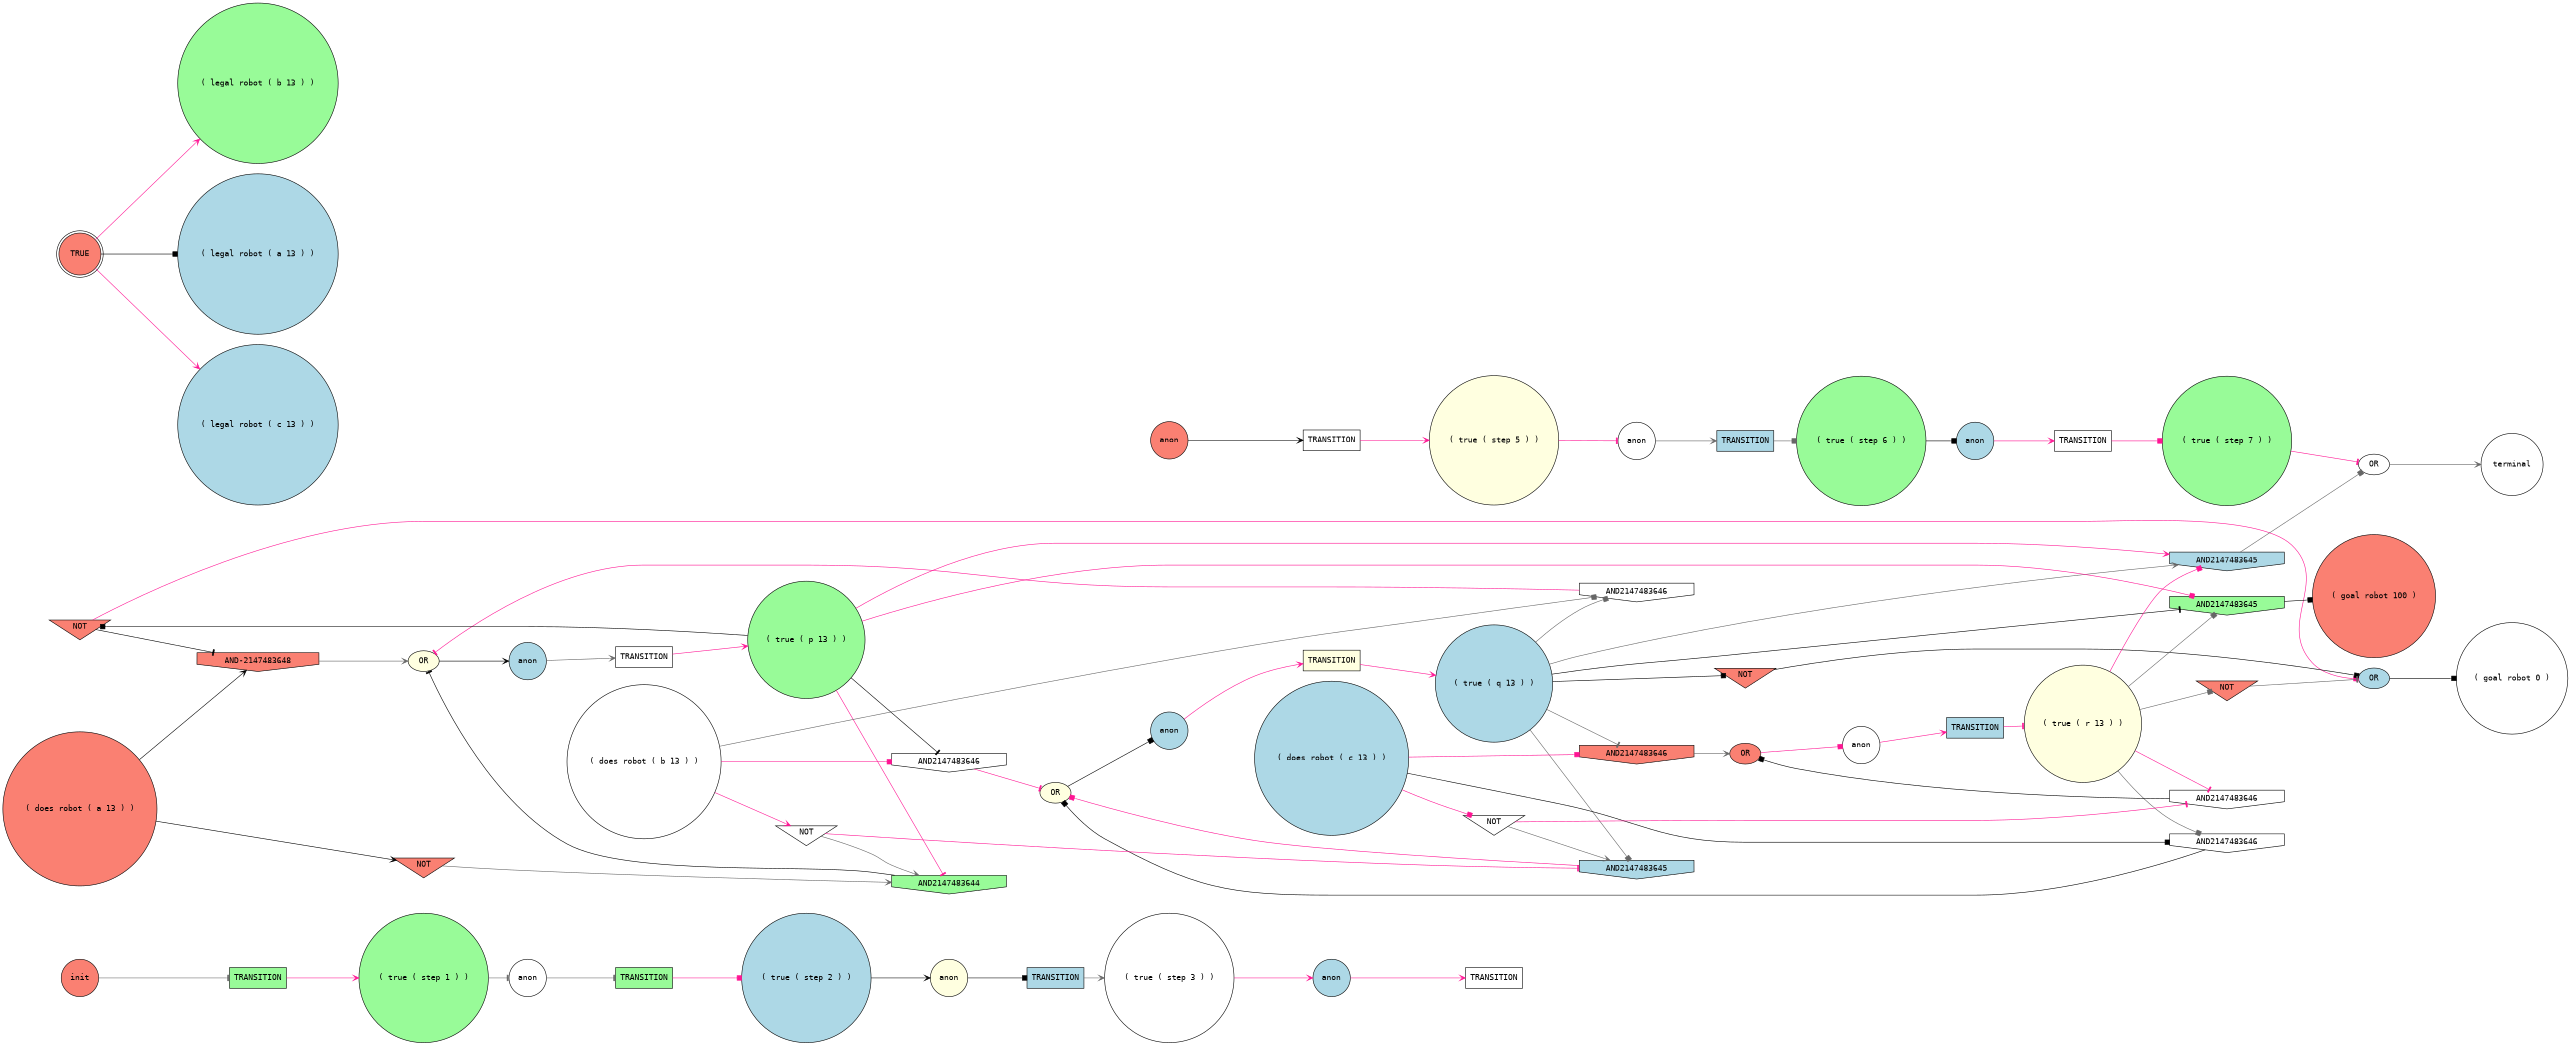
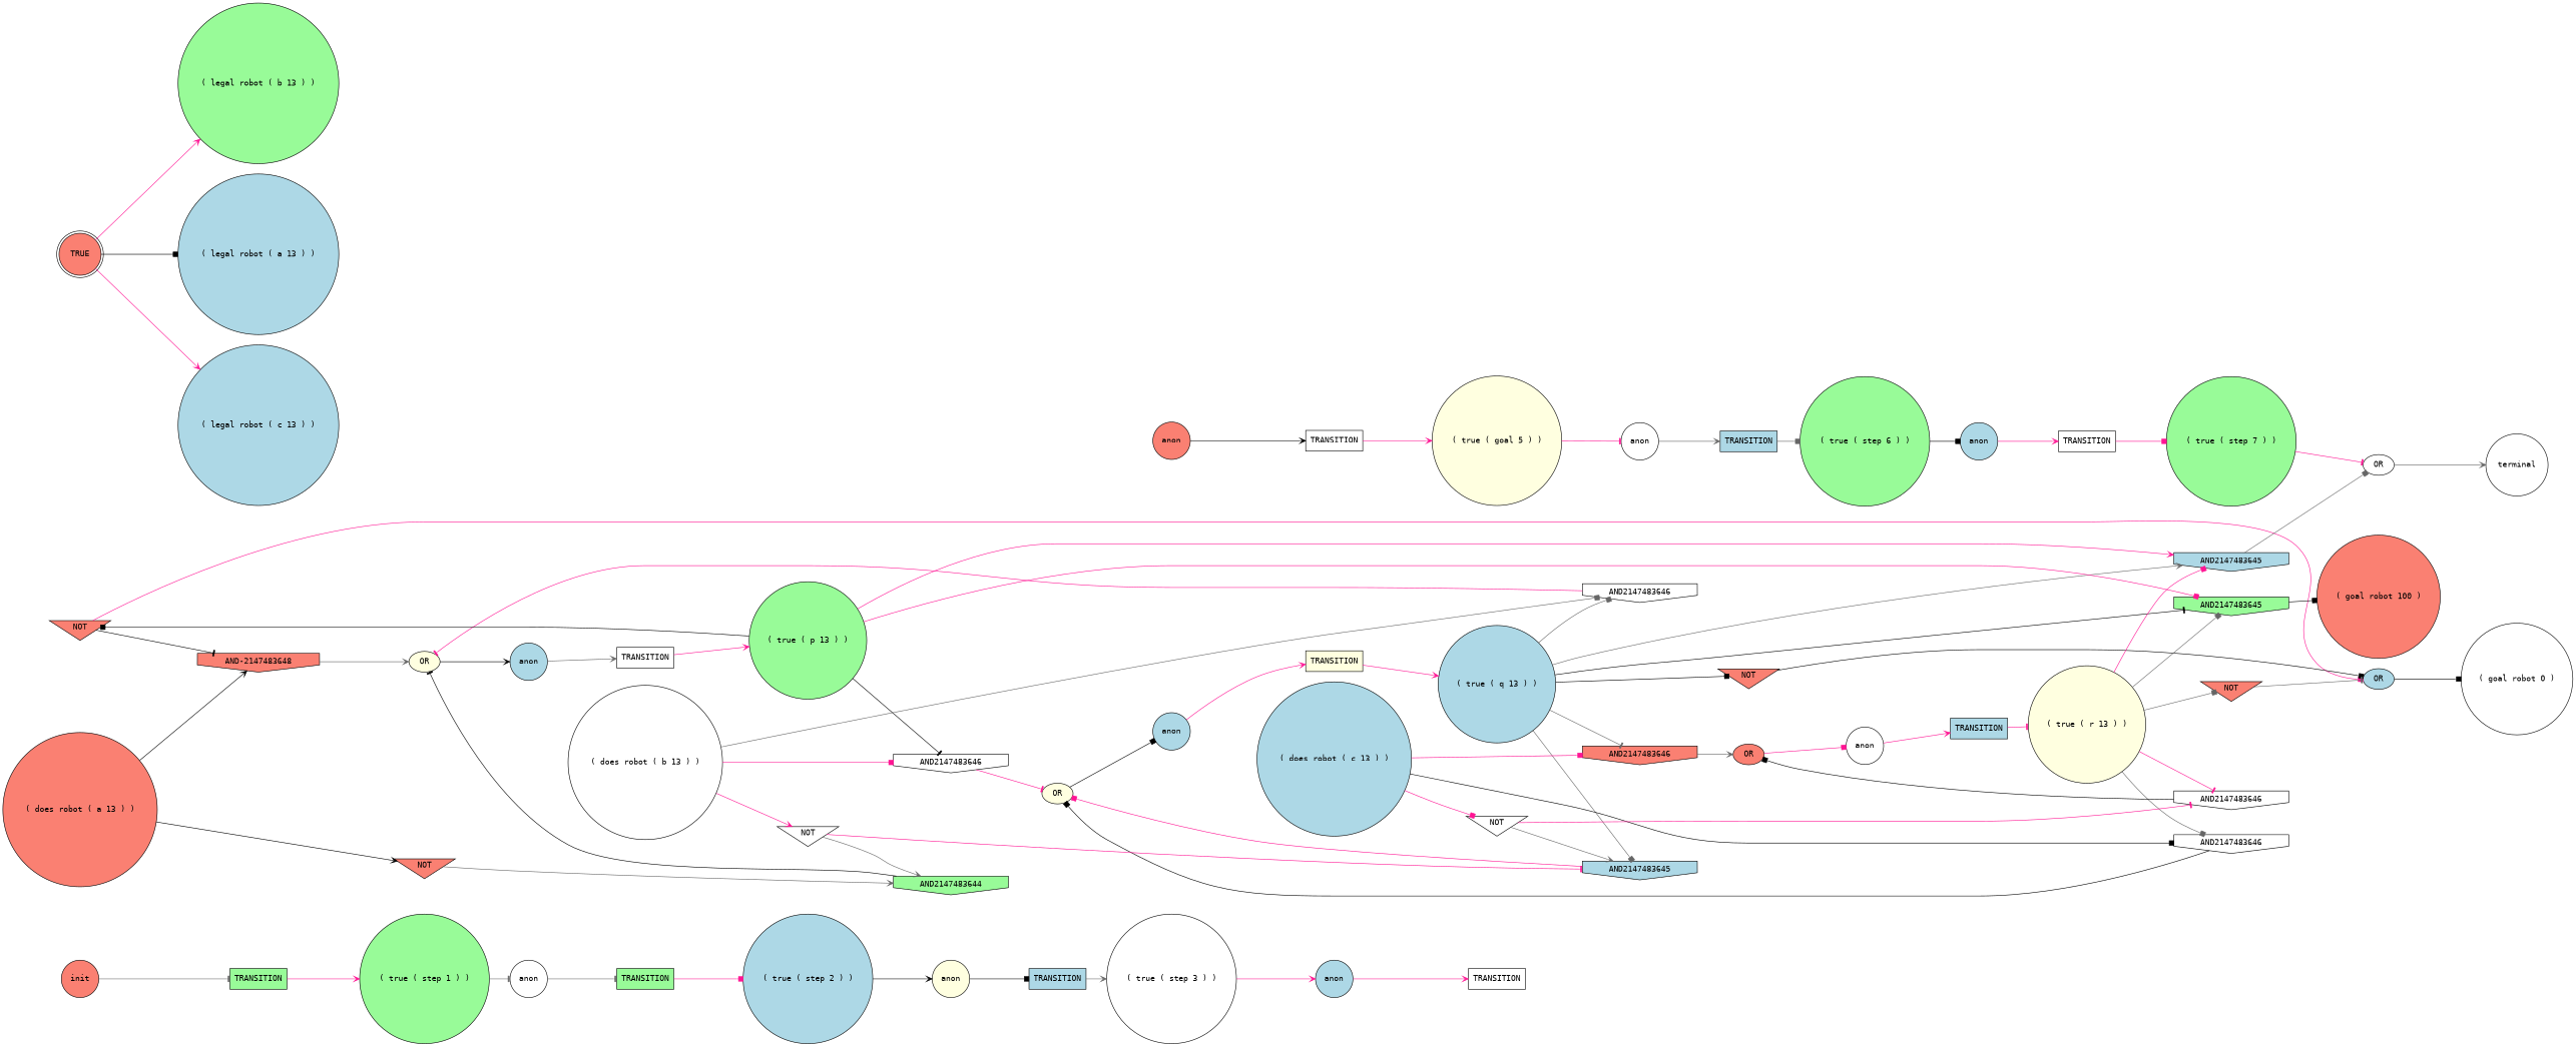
  digraph {
    fontname="DejaVu Sans Mono"
    rankdir=LR
    node [fillcolor=white fontname="DejaVu Sans Mono" shape=circle style=filled]
    edge [arrowhead=box color=deeppink fontname="DejaVu Sans Mono"]
    n1 [fillcolor=lightblue label=anon]
    n2 [label=TRANSITION shape=box]
    n3 [fillcolor=salmon label=NOT shape=invtriangle]
    n4 [fillcolor=lightblue label=OR shape=ellipse]
    n5 [fillcolor=salmon label="AND-2147483648" shape=invhouse]
    n6 [label="( goal robot 0 )"]
    n7 [fillcolor=lightyellow label=OR shape=ellipse]
    n8 [fillcolor=lightblue label=anon]
-   n9 [fillcolor=lightyellow label="( true ( step 5 ) )"]
+   n9 [fillcolor=lightyellow label="( true ( goal 5 ) )"]
    n10 [label=anon]
    n11 [fillcolor=lightblue label=TRANSITION shape=box]
    n12 [fillcolor=palegreen label="( true ( step 6 ) )"]
    n13 [label=terminal]
    n14 [fillcolor=lightblue label="( true ( q 13 ) )"]
    n15 [fillcolor=salmon label=NOT shape=invtriangle]
    n16 [fillcolor=lightblue label=AND2147483645 shape=invhouse]
    n17 [fillcolor=lightblue label=AND2147483645 shape=invhouse]
    n18 [label=AND2147483646 shape=invhouse]
    n19 [fillcolor=salmon label=AND2147483646 shape=invhouse]
    n20 [fillcolor=palegreen label=AND2147483645 shape=invhouse]
    n21 [label=OR shape=ellipse]
    n22 [fillcolor=lightyellow label=OR shape=ellipse]
    n23 [fillcolor=salmon label=OR shape=ellipse]
    n24 [fillcolor=salmon label="( goal robot 100 )"]
    n25 [fillcolor=lightblue label=anon]
    n26 [label=anon]
    n27 [fillcolor=lightyellow label=TRANSITION shape=box]
    n28 [fillcolor=lightblue label=anon]
    n29 [label=TRANSITION shape=box]
    n30 [fillcolor=palegreen label="( true ( step 7 ) )"]
    n31 [label=anon]
    n32 [fillcolor=palegreen label=TRANSITION shape=box]
    n33 [fillcolor=lightblue label="( true ( step 2 ) )"]
    n34 [fillcolor=lightyellow label=anon]
    n35 [label=TRANSITION shape=box]
    n36 [fillcolor=lightblue label=TRANSITION shape=box]
    n37 [label="( true ( step 3 ) )"]
    n38 [fillcolor=lightblue label=TRANSITION shape=box]
    n39 [fillcolor=lightyellow label="( true ( r 13 ) )"]
    n40 [label=AND2147483646 shape=invhouse]
    n41 [fillcolor=salmon label=NOT shape=invtriangle]
    n42 [label=AND2147483646 shape=invhouse]
    n43 [fillcolor=lightblue label="( does robot ( c 13 ) )"]
    n44 [label=NOT shape=invtriangle]
    n45 [fillcolor=palegreen label=TRANSITION shape=box]
    n46 [fillcolor=palegreen label="( true ( step 1 ) )"]
    n47 [fillcolor=salmon label=TRUE shape=doublecircle]
    n48 [fillcolor=palegreen label="( legal robot ( b 13 ) )"]
    n49 [fillcolor=lightblue label="( legal robot ( a 13 ) )"]
    n50 [fillcolor=lightblue label="( legal robot ( c 13 ) )"]
    n51 [fillcolor=salmon label=anon]
    n52 [label=TRANSITION shape=box]
    n53 [fillcolor=palegreen label="( true ( p 13 ) )"]
    n54 [fillcolor=salmon label="( does robot ( a 13 ) )"]
    n55 [fillcolor=salmon label=NOT shape=invtriangle]
    n56 [fillcolor=palegreen label=AND2147483644 shape=invhouse]
    n57 [label=AND2147483646 shape=invhouse]
    n58 [label=NOT shape=invtriangle]
    n59 [fillcolor=salmon label=init]
    n60 [label="( does robot ( b 13 ) )"]
    n1 -> n2 [arrowhead=vee]
    n3 -> n4
    n3 -> n5 [arrowhead=tee color=black]
    n4 -> n6 [color=black]
    n5 -> n7 [arrowhead=vee color=gray40]
    n7 -> n8 [arrowhead=vee color=black]
    n8 -> n35 [arrowhead=vee color=gray40]
    n9 -> n10 [arrowhead=tee]
    n10 -> n11 [arrowhead=vee color=gray40]
    n11 -> n12 [color=gray40]
    n12 -> n28 [color=black]
    n14 -> n15 [color=black]
    n14 -> n16 [arrowhead=vee color=gray40]
    n14 -> n17 [color=gray40]
    n14 -> n18 [color=gray40]
    n14 -> n19 [arrowhead=tee color=gray40]
    n14 -> n20 [arrowhead=tee color=black]
    n15 -> n4 [color=black]
    n16 -> n21 [color=gray40]
    n17 -> n22
    n18 -> n7 [arrowhead=tee]
    n19 -> n23 [arrowhead=vee color=gray40]
    n20 -> n24 [color=black]
    n21 -> n13 [arrowhead=vee color=gray40]
    n22 -> n25 [color=black]
    n23 -> n26
    n25 -> n27 [arrowhead=vee]
    n26 -> n38 [arrowhead=vee]
    n27 -> n14 [arrowhead=vee]
    n28 -> n29 [arrowhead=vee]
    n29 -> n30
    n30 -> n21 [arrowhead=tee]
    n31 -> n32 [arrowhead=tee color=gray40]
    n32 -> n33
    n33 -> n34 [arrowhead=vee color=black]
    n34 -> n36 [color=black]
    n35 -> n53 [arrowhead=vee]
    n36 -> n37 [arrowhead=vee color=gray40]
    n37 -> n1 [arrowhead=vee]
    n38 -> n39 [arrowhead=tee]
    n39 -> n16
    n39 -> n20 [color=gray40]
    n39 -> n40 [color=gray40]
    n39 -> n41 [color=gray40]
    n39 -> n42 [arrowhead=tee]
    n40 -> n22 [color=black]
    n41 -> n4 [arrowhead=tee color=gray40]
    n42 -> n23 [color=black]
    n43 -> n19
    n43 -> n40 [color=black]
    n43 -> n44
    n44 -> n17 [arrowhead=vee color=gray40]
    n44 -> n42 [arrowhead=tee]
    n45 -> n46 [arrowhead=vee]
    n46 -> n31 [arrowhead=tee color=gray40]
    n47 -> n48 [arrowhead=vee]
    n47 -> n49 [color=black]
    n47 -> n50 [arrowhead=vee]
    n51 -> n52 [arrowhead=vee color=black]
    n52 -> n9 [arrowhead=vee]
    n53 -> n3 [color=black]
    n53 -> n16 [arrowhead=vee]
    n53 -> n20
-   n53 -> n56 [arrowhead=tee]
    n53 -> n57 [arrowhead=tee color=black]
    n54 -> n5 [arrowhead=vee color=black]
    n54 -> n55 [arrowhead=vee color=black]
    n55 -> n56 [arrowhead=vee color=gray40]
    n56 -> n7 [arrowhead=tee color=black]
    n57 -> n22 [arrowhead=tee]
    n58 -> n17 [arrowhead=tee]
    n58 -> n56 [arrowhead=vee color=gray40]
    n59 -> n45 [arrowhead=tee color=gray40]
    n60 -> n18 [color=gray40]
    n60 -> n57
    n60 -> n58 [arrowhead=vee]
  }
